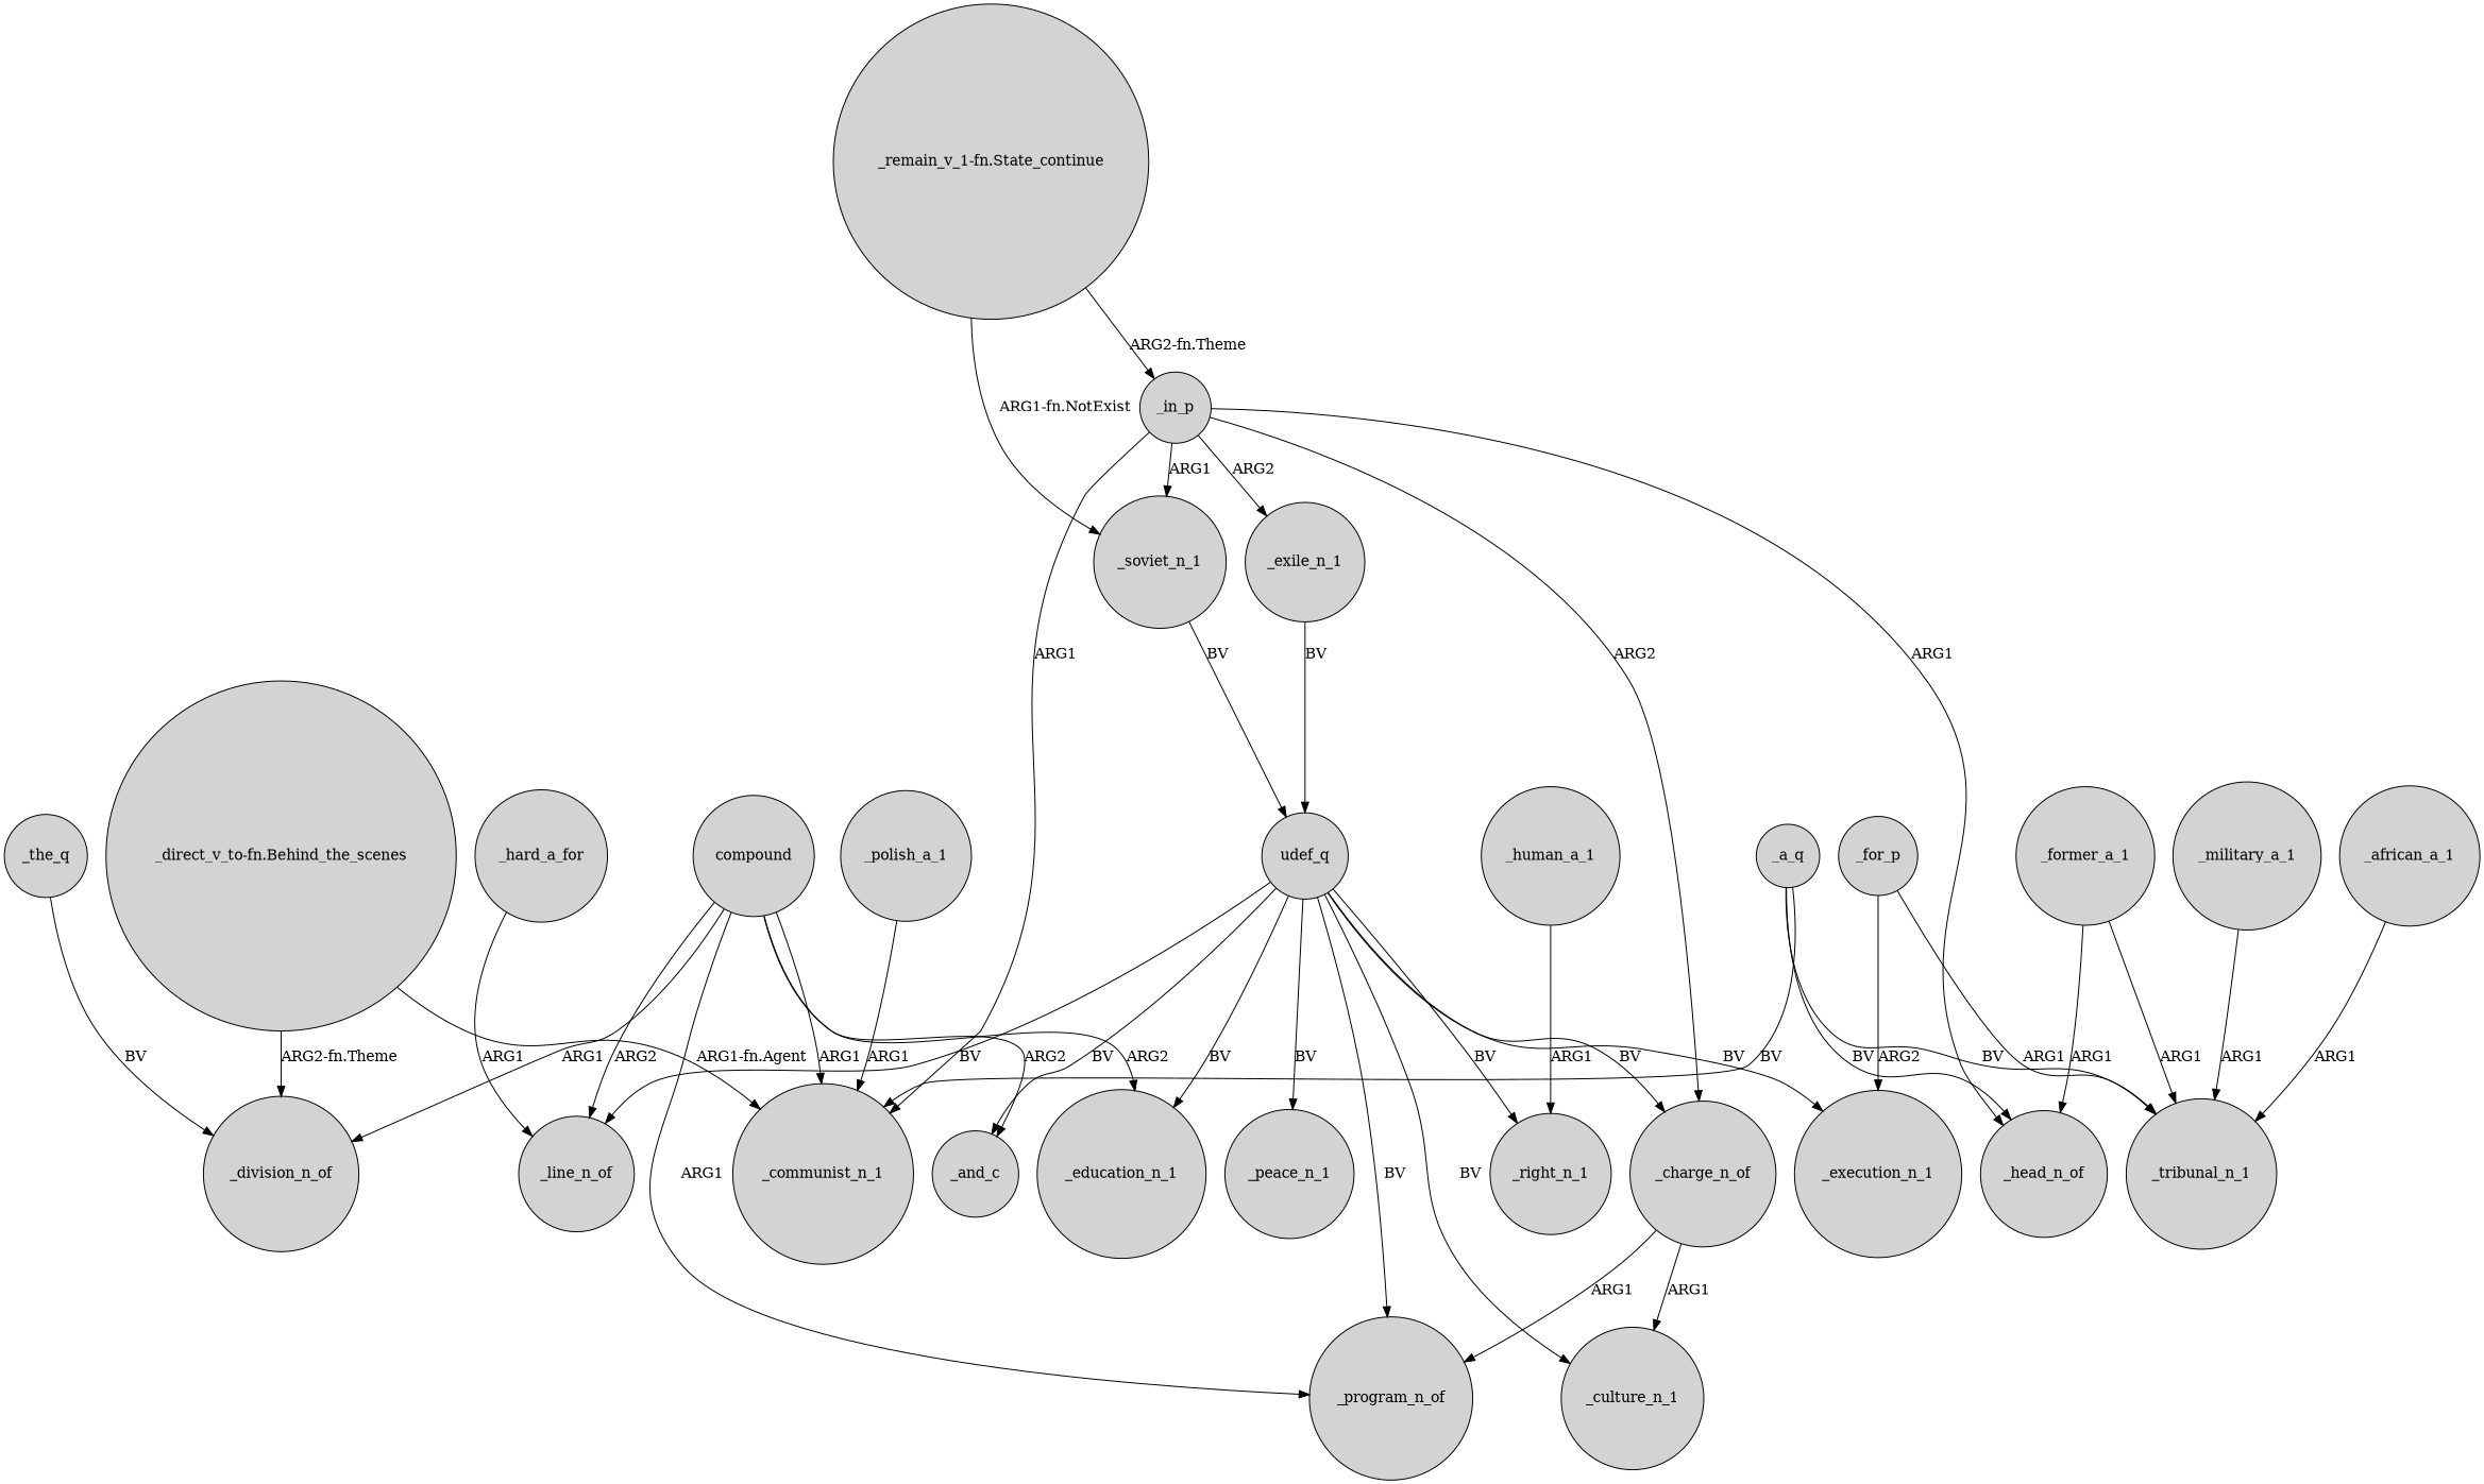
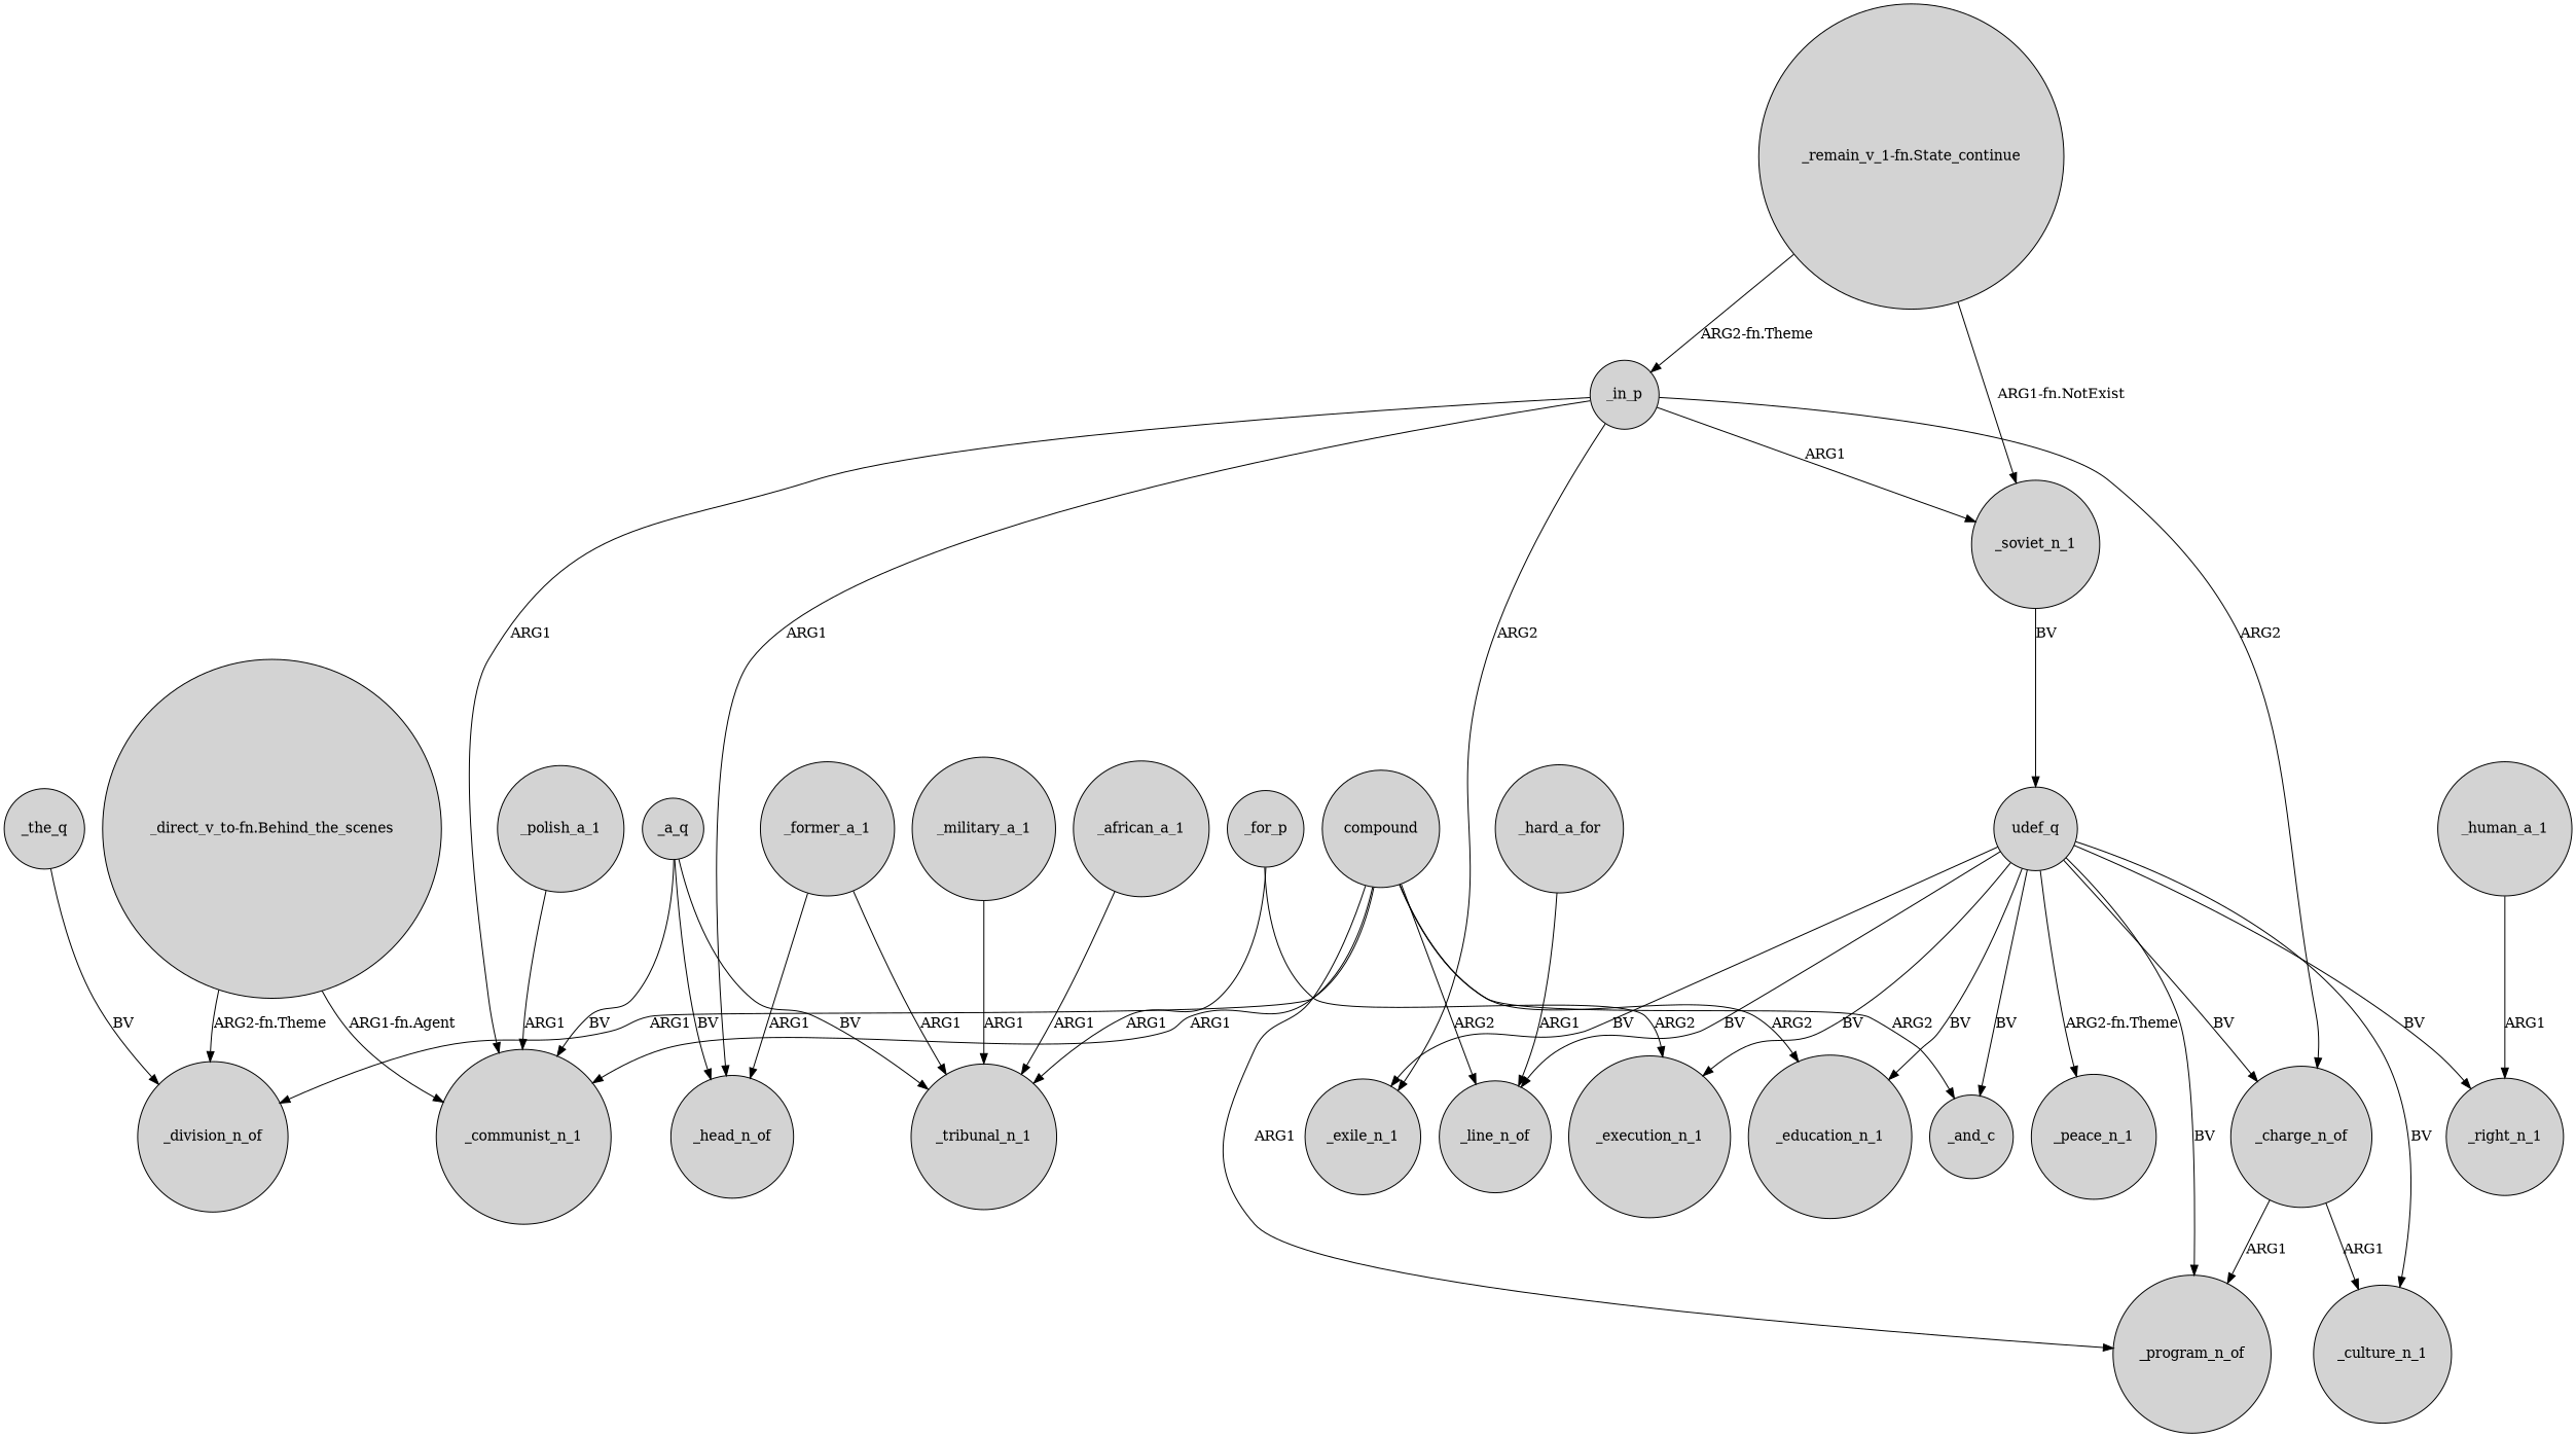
  digraph {
    node [shape=circle style=filled]
    compound
    _line_n_of
    _communist_n_1
    _program_n_of
    _education_n_1
    _division_n_of
    _and_c
    "_direct_v_to-fn.Behind_the_scenes"
    udef_q
    _peace_n_1
    _execution_n_1
    _exile_n_1
    _right_n_1
    _charge_n_of
    _culture_n_1
    _soviet_n_1
    _military_a_1
    _tribunal_n_1
    _for_p
    "_remain_v_1-fn.State_continue"
    _in_p
    _head_n_of
    _human_a_1
    _former_a_1
    _hard_a_for
    _a_q
    _polish_a_1
    _african_a_1
    _the_q
    compound -> _line_n_of [label=ARG2]
    compound -> _communist_n_1 [label=ARG1]
    compound -> _program_n_of [label=ARG1]
    compound -> _education_n_1 [label=ARG2]
    compound -> _division_n_of [label=ARG1]
    compound -> _and_c [label=ARG2]
    "_direct_v_to-fn.Behind_the_scenes" -> _communist_n_1 [label="ARG1-fn.Agent"]
    "_direct_v_to-fn.Behind_the_scenes" -> _division_n_of [label="ARG2-fn.Theme"]
    udef_q -> _line_n_of [label=BV]
    udef_q -> _program_n_of [label=BV]
    udef_q -> _education_n_1 [label=BV]
    udef_q -> _and_c [label=BV]
-   udef_q -> _peace_n_1 [label=BV]
+   udef_q -> _peace_n_1 [label="ARG2-fn.Theme"]
    udef_q -> _execution_n_1 [label=BV]
-   _exile_n_1 -> udef_q [label=BV]
+   udef_q -> _exile_n_1 [label=BV]
    udef_q -> _right_n_1 [label=BV]
    udef_q -> _charge_n_of [label=BV]
    udef_q -> _culture_n_1 [label=BV]
    _charge_n_of -> _program_n_of [label=ARG1]
    _charge_n_of -> _culture_n_1 [label=ARG1]
    _soviet_n_1 -> udef_q [label=BV]
    _military_a_1 -> _tribunal_n_1 [label=ARG1]
    _for_p -> _execution_n_1 [label=ARG2]
    _for_p -> _tribunal_n_1 [label=ARG1]
    "_remain_v_1-fn.State_continue" -> _soviet_n_1 [label="ARG1-fn.NotExist"]
    "_remain_v_1-fn.State_continue" -> _in_p [label="ARG2-fn.Theme"]
    _in_p -> _communist_n_1 [label=ARG1]
    _in_p -> _exile_n_1 [label=ARG2]
    _in_p -> _charge_n_of [label=ARG2]
    _in_p -> _soviet_n_1 [label=ARG1]
    _in_p -> _head_n_of [label=ARG1]
    _human_a_1 -> _right_n_1 [label=ARG1]
    _former_a_1 -> _tribunal_n_1 [label=ARG1]
    _former_a_1 -> _head_n_of [label=ARG1]
    _hard_a_for -> _line_n_of [label=ARG1]
    _a_q -> _communist_n_1 [label=BV]
    _a_q -> _tribunal_n_1 [label=BV]
    _a_q -> _head_n_of [label=BV]
    _polish_a_1 -> _communist_n_1 [label=ARG1]
    _african_a_1 -> _tribunal_n_1 [label=ARG1]
    _the_q -> _division_n_of [label=BV]
  }
